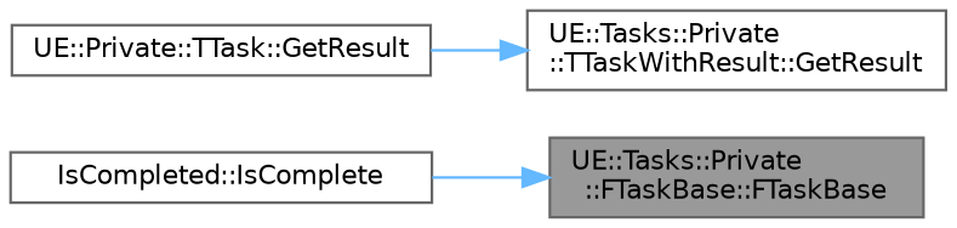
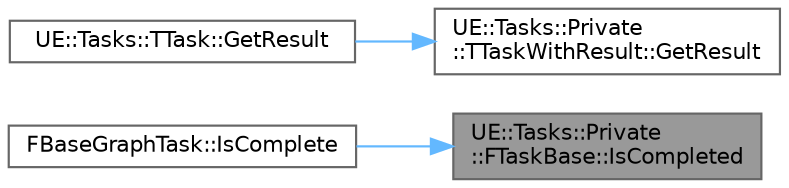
  digraph {
    rankdir=RL
    node [color=grey40 fillcolor=white fontname=Helvetica fontsize=10 shape=box style=filled]
    edge [color=steelblue1 dir=back fontname=Helvetica fontsize=10 labelfontname=Helvetica labelfontsize=10 style=solid]
-   n1 [color=gray40 fillcolor=grey60 fontcolor=black height=0.2 label="UE::Tasks::Private\l::FTaskBase::FTaskBase" width=0.4]
-   n2 [height=0.2 label="IsCompleted::IsComplete" width=0.4]
+   n1 [color=gray40 fillcolor=grey60 fontcolor=black height=0.2 label="UE::Tasks::Private\l::FTaskBase::IsCompleted" width=0.4]
+   n2 [height=0.2 label="FBaseGraphTask::IsComplete" width=0.4]
    n3 [height=0.2 label="UE::Tasks::Private\l::TTaskWithResult::GetResult" width=0.4]
-   n4 [height=0.2 label="UE::Private::TTask::GetResult" width=0.4]
+   n4 [height=0.2 label="UE::Tasks::TTask::GetResult" width=0.4]
    n1 -> n2
    n3 -> n4
  }
